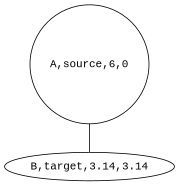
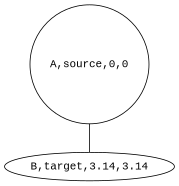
  graph {
    fontname="Liberation Mono"
    node [fontname="Liberation Mono"]
-   n1 [label="A,source,6,0" regular=1]
+   n1 [label="A,source,0,0" regular=1]
    n2 [label="B,target,3.14,3.14" regular=0]
    n1 -- n2 [fontname="Liberation Mono"]
  }
